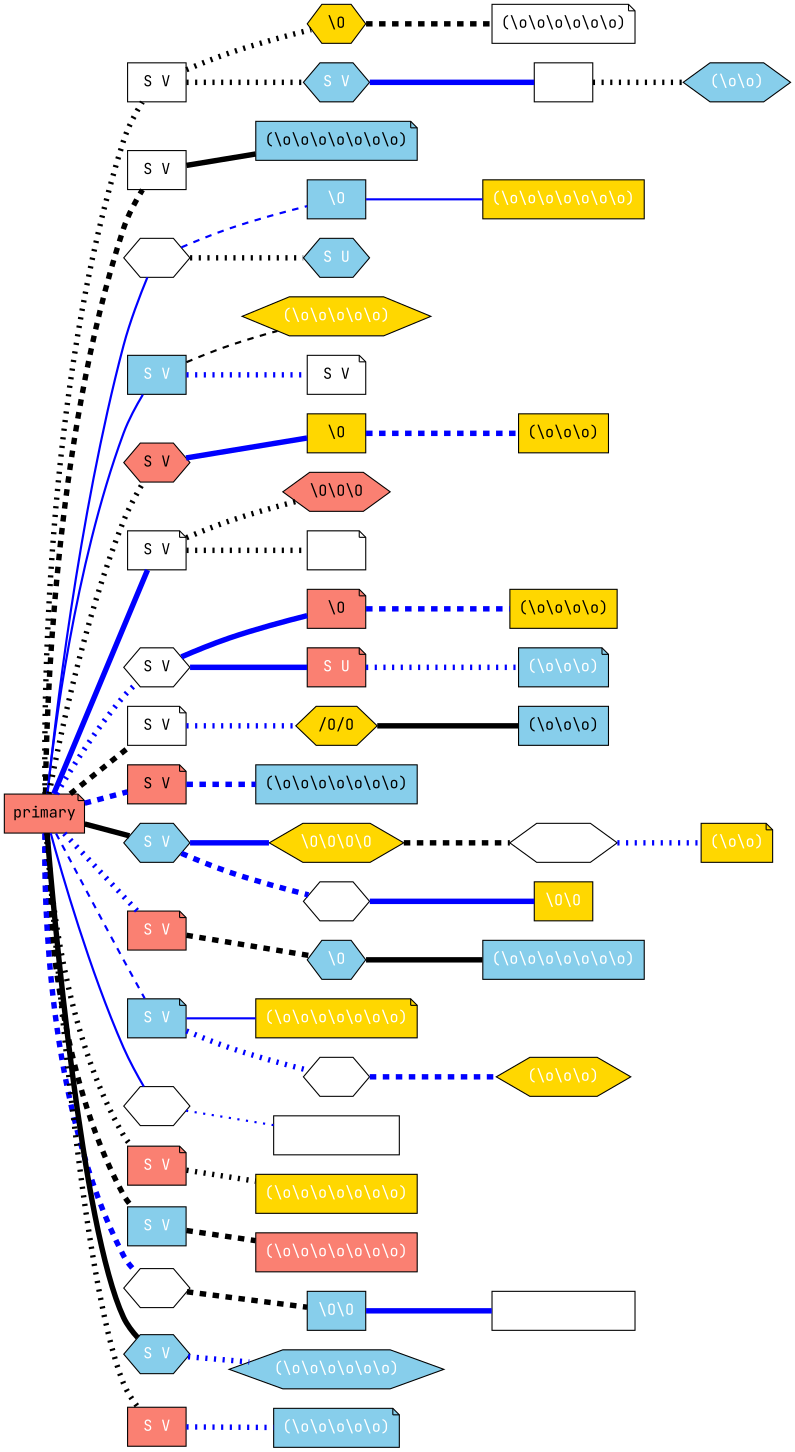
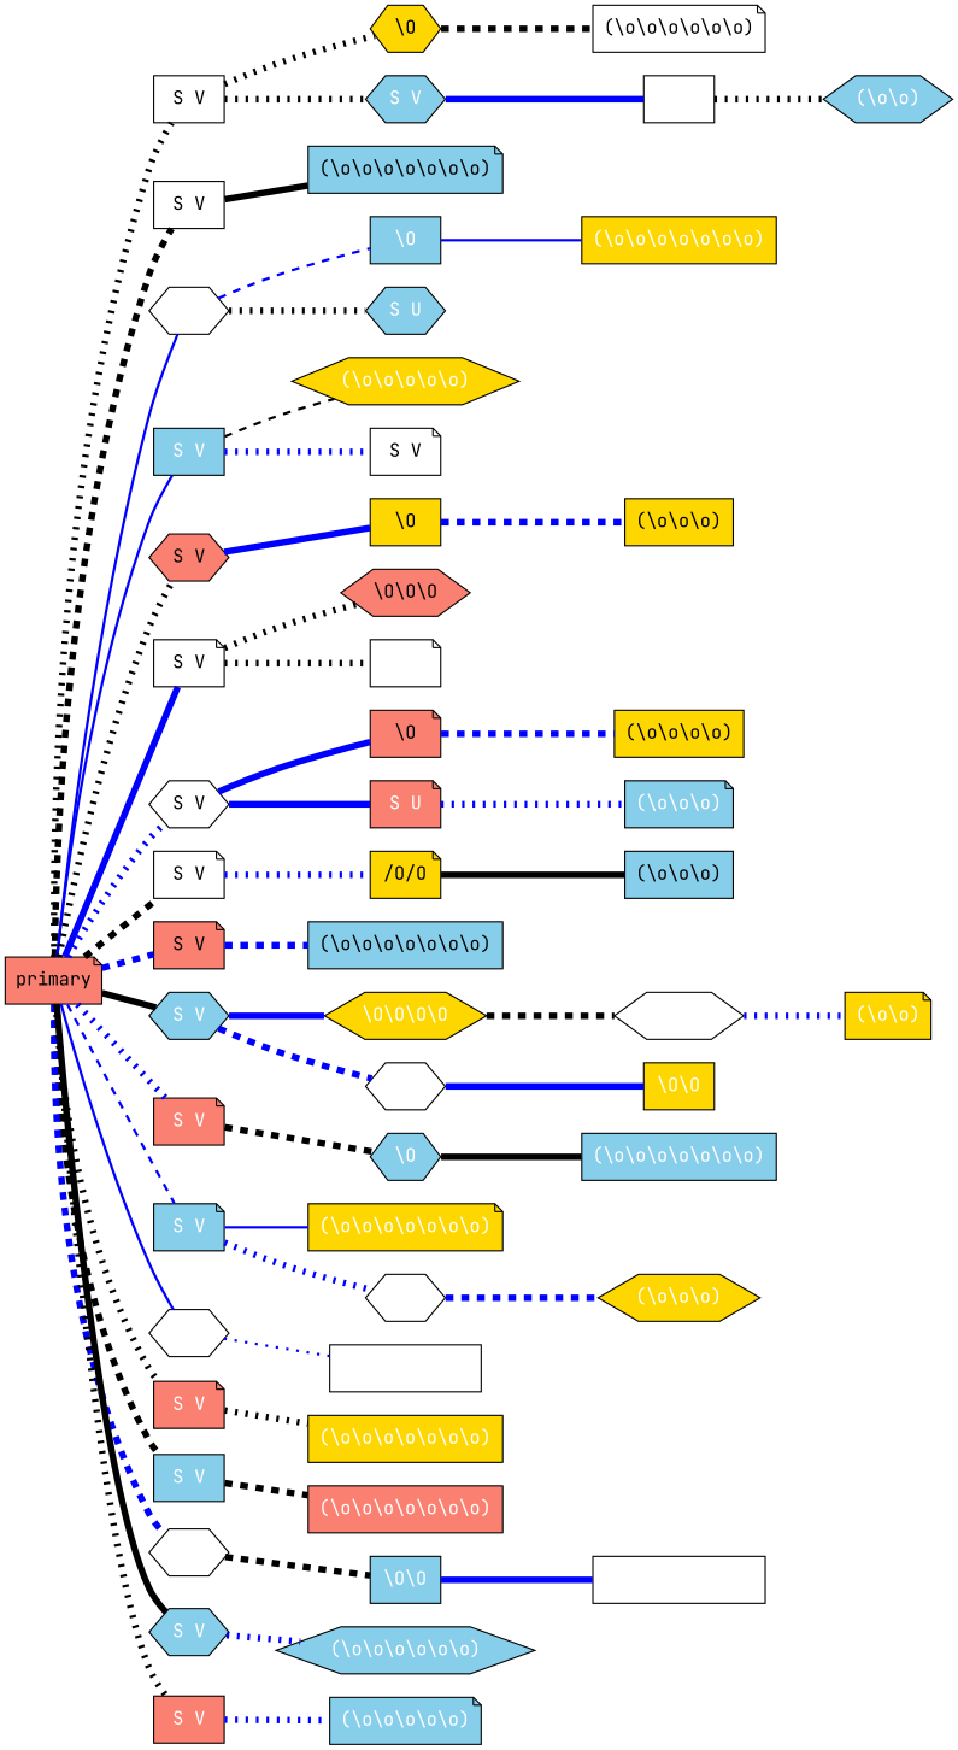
  graph {
    rankdir=LR
    fontname="JetBrains Mono"
    node [fillcolor=skyblue fontcolor="#ffffff" qtype=knot_node style=filled shape=hexagon fontname="JetBrains Mono" knot_spin=Z]
    edge [color=blue penwidth=5 qtype=knot_link style=dotted fontname="JetBrains Mono"]
    n1 [fillcolor=white fontcolor="#000000" label="S V" pendant_attach=V pendant_colors="#A86540" pendant_length=24.5 pendant_ply=S qtype=pendant_node shape=box knot_spin=""]
    n2 [fillcolor=gold fontcolor="#000000" knot_position=7.0 knot_type=S knot_value=1 label="\\O"]
    n3 [label="S V" pendant_attach=V pendant_colors="#673923" pendant_length=12.0 pendant_ply=S qtype=pendant_node knot_spin=""]
    primary [fillcolor=salmon shape=note fontcolor="" qtype="" knot_spin=""]
    n5 [fillcolor=white fontcolor="#000000" label="S V" pendant_attach=V pendant_colors="#A86540" pendant_length=24.0 pendant_ply=S qtype=pendant_node shape=box knot_spin=""]
    n6 [fillcolor=white label="S V" pendant_attach=V pendant_colors="#35170C:#A86540" pendant_length=26.0 pendant_ply=S qtype=pendant_node knot_spin=""]
    n7 [label="S V" pendant_attach=V pendant_colors="#35170C:#A86540" pendant_length=29.0 pendant_ply=S qtype=pendant_node shape=box knot_spin=""]
    n8 [fillcolor=salmon fontcolor="#000000" label="S V" pendant_attach=V pendant_colors="#A86540" pendant_length=32.0 pendant_ply=S qtype=pendant_node knot_spin=""]
    n9 [fillcolor=white fontcolor="#000000" label="S V" pendant_attach=V pendant_colors="#A86540" pendant_length=27.5 pendant_ply=S qtype=pendant_node shape=note knot_spin=""]
    n10 [fillcolor=white fontcolor="#000000" label="S V" pendant_attach=V pendant_colors="#A86540" pendant_length=25.0 pendant_ply=S qtype=pendant_node knot_spin=""]
    n11 [fillcolor=white fontcolor="#000000" label="S V" pendant_attach=V pendant_colors="#A86540" pendant_length=23.5 pendant_ply=S qtype=pendant_node shape=note knot_spin=""]
    n12 [fillcolor=salmon fontcolor="#000000" label="S V" pendant_attach=V pendant_colors="#A86540" pendant_length=24.0 pendant_ply=S qtype=pendant_node shape=note knot_spin=""]
    n13 [label="S V" pendant_attach=V pendant_colors="#5A3D30" pendant_length=25.5 pendant_ply=S qtype=pendant_node knot_spin=""]
    n14 [fillcolor=salmon label="S V" pendant_attach=V pendant_colors="#5A3D30" pendant_length=24.5 pendant_ply=S qtype=pendant_node shape=note knot_spin=""]
    n15 [label="S V" pendant_attach=V pendant_colors="#35170C:#A86540" pendant_length=25.5 pendant_ply=S qtype=pendant_node shape=note knot_spin=""]
    n16 [fillcolor=white label="S V" pendant_attach=V pendant_colors="#673923:#A86540" pendant_length=30.0 pendant_ply=S qtype=pendant_node knot_spin=""]
    n17 [fillcolor=salmon label="S V" pendant_attach=V pendant_colors="#5A3D30" pendant_length=26.0 pendant_ply=S qtype=pendant_node shape=note knot_spin=""]
    n18 [label="S V" pendant_attach=V pendant_colors="#5A3D30" pendant_length=26.5 pendant_ply=S qtype=pendant_node shape=box knot_spin=""]
    n19 [fillcolor=white label="S V" pendant_attach=V pendant_colors="#5A3D30" pendant_length=22.5 pendant_ply=S qtype=pendant_node knot_spin=""]
    n20 [label="S V" pendant_attach=V pendant_colors="#5A3D30" pendant_length=18.5 pendant_ply=S qtype=pendant_node knot_spin=""]
    n21 [fillcolor=salmon label="S V" pendant_attach=V pendant_colors="#5A3D30" pendant_length=31.5 pendant_ply=S qtype=pendant_node shape=box knot_spin=""]
    n22 [fillcolor=white fontcolor="#000000" knot_position=16.0 knot_type=L knot_value=6 label="(\\o\\o\\o\\o\\o\\o)" shape=note]
    n23 [fillcolor=white knot_position=2.0 knot_type=S knot_value=1 label="\\O" shape=box]
    n24 [knot_position=6.0 knot_type=L knot_value=2 label="(\\o\\o)"]
    n25 [fontcolor="#000000" knot_position=17.0 knot_type=L knot_value=7 label="(\\o\\o\\o\\o\\o\\o\\o)" shape=note]
    n26 [knot_position=6.5 knot_type=S knot_value=1 label="\\O" shape=box]
    n27 [label="S U" pendant_attach=U pendant_colors="#673923" pendant_length=0.0 pendant_ply=S qtype=pendant_node knot_spin=""]
    n28 [fillcolor=gold knot_position=15.0 knot_type=L knot_value=7 label="(\\o\\o\\o\\o\\o\\o\\o)" shape=box]
    n29 [fillcolor=gold knot_position=17.0 knot_type=L knot_value=5 label="(\\o\\o\\o\\o\\o)"]
    n30 [fillcolor=white fontcolor="#000000" label="S V" pendant_attach=V pendant_colors="#A86540" pendant_length=0.0 pendant_ply=S qtype=pendant_node shape=note knot_spin=""]
    n31 [fillcolor=gold fontcolor="#000000" knot_position=8.5 knot_type=S knot_value=1 label="\\O" shape=box]
    n32 [fillcolor=gold fontcolor="#000000" knot_position=19.0 knot_type=L knot_value=3 label="(\\o\\o\\o)" shape=box]
    n33 [fillcolor=salmon fontcolor="#000000" knot_position=5.5 knot_type=S knot_value=3 label="\\O\\O\\O"]
    n34 [fillcolor=white label="S U" pendant_attach=U pendant_colors="#673923" pendant_length=1.5 pendant_ply=S qtype=pendant_node shape=note knot_spin=""]
    n35 [fillcolor=salmon fontcolor="#000000" knot_position=6.5 knot_type=S knot_value=1 label="\\O" shape=note]
    n36 [fillcolor=salmon label="S U" pendant_attach=U pendant_colors="#35170C" pendant_length=13.5 pendant_ply=S qtype=pendant_node shape=note knot_spin=""]
    n37 [fillcolor=gold fontcolor="#000000" knot_position=15.0 knot_type=L knot_value=4 label="(\\o\\o\\o\\o)" shape=box]
    n38 [knot_position=4.5 knot_type=L knot_value=3 label="(\\o\\o\\o)" shape=note]
-   n39 [fillcolor=gold fontcolor="#000000" knot_position=7.0 knot_spin=S knot_type=S knot_value=2 label="/O/O"]
+   n39 [fillcolor=gold fontcolor="#000000" knot_position=7.0 knot_spin=S knot_type=S knot_value=2 label="/O/O" shape=note]
    n40 [fontcolor="#000000" knot_position=18.5 knot_type=L knot_value=3 label="(\\o\\o\\o)" shape=box]
    n41 [fontcolor="#000000" knot_position=20.0 knot_type=L knot_value=7 label="(\\o\\o\\o\\o\\o\\o\\o)" shape=box]
    n42 [fillcolor=gold knot_position=5.0 knot_type=S knot_value=4 label="\\O\\O\\O\\O"]
    n43 [fillcolor=white label="S U" pendant_attach=U pendant_colors="#35170C" pendant_length=9.0 pendant_ply=S qtype=pendant_node knot_spin=""]
    n44 [fillcolor=white knot_position=19.0 knot_type=L knot_value=2 label="(\\o\\o)"]
    n45 [fillcolor=gold knot_position=23.5 knot_type=L knot_value=2 label="(\\o\\o)" shape=note]
    n46 [fillcolor=gold knot_position=1.5 knot_type=S knot_value=2 label="\\O\\O" shape=box]
    n47 [knot_position=5.0 knot_type=S knot_value=1 label="\\O"]
    n48 [knot_position=18.5 knot_type=L knot_value=7 label="(\\o\\o\\o\\o\\o\\o\\o)" shape=box]
    n49 [fillcolor=gold knot_position=16.5 knot_type=L knot_value=7 label="(\\o\\o\\o\\o\\o\\o\\o)" shape=note]
    n50 [fillcolor=white label="S U" pendant_attach=U pendant_colors="#35170C" pendant_length=10.0 pendant_ply=S qtype=pendant_node knot_spin=""]
    n51 [fillcolor=gold knot_position=7.0 knot_type=L knot_value=3 label="(\\o\\o\\o)"]
    n52 [fillcolor=white knot_position=15.5 knot_type=L knot_value=5 label="(\\o\\o\\o\\o\\o)" shape=box]
    n53 [fillcolor=gold knot_position=15.0 knot_type=L knot_value=7 label="(\\o\\o\\o\\o\\o\\o\\o)" shape=box]
    n54 [fillcolor=salmon knot_position=15.0 knot_type=L knot_value=7 label="(\\o\\o\\o\\o\\o\\o\\o)" shape=box]
    n55 [knot_position=4.5 knot_type=S knot_value=2 label="\\O\\O" shape=box]
    n56 [fillcolor=white knot_position=15.0 knot_type=L knot_value=6 label="(\\o\\o\\o\\o\\o\\o)" shape=box]
    n57 [knot_position=14.0 knot_type=L knot_value=6 label="(\\o\\o\\o\\o\\o\\o)"]
    n58 [knot_position=16.0 knot_type=L knot_value=5 label="(\\o\\o\\o\\o\\o)" shape=note]
    n1 -- n2 [color=black]
    n1 -- n3 [color=black qtype=pendant_link]
    n2 -- n22 [color=black style=dashed]
    n3 -- n23 [style=bold]
    primary -- n1 [color=black qtype=pendant_link]
    primary -- n5 [color=black qtype=pendant_link style=dashed]
    primary -- n6 [penwidth=2 qtype=pendant_link style=bold]
    primary -- n7 [penwidth=2 qtype=pendant_link style=bold]
    primary -- n8 [color=black qtype=pendant_link]
    primary -- n9 [qtype=pendant_link style=bold]
    primary -- n10 [qtype=pendant_link]
    primary -- n11 [color=black qtype=pendant_link style=dashed]
    primary -- n12 [qtype=pendant_link style=dashed]
    primary -- n13 [color=black qtype=pendant_link style=bold]
    primary -- n14 [qtype=pendant_link]
    primary -- n15 [penwidth=2 qtype=pendant_link style=dashed]
    primary -- n16 [penwidth=2 qtype=pendant_link style=bold]
    primary -- n17 [color=black qtype=pendant_link]
    primary -- n18 [color=black qtype=pendant_link style=dashed]
    primary -- n19 [qtype=pendant_link style=dashed]
    primary -- n20 [color=black qtype=pendant_link style=bold]
    primary -- n21 [color=black qtype=pendant_link]
    n5 -- n25 [color=black style=bold]
    n6 -- n26 [penwidth=2 style=dashed]
    n6 -- n27 [color=black qtype=pendant_link]
    n7 -- n29 [color=black penwidth=2 style=dashed]
    n7 -- n30 [qtype=pendant_link]
    n8 -- n31 [style=bold]
    n9 -- n33 [color=black]
    n9 -- n34 [color=black qtype=pendant_link]
    n10 -- n35 [style=bold]
    n10 -- n36 [qtype=pendant_link style=bold]
    n11 -- n39
    n12 -- n41 [style=dashed]
    n13 -- n42 [style=bold]
    n13 -- n43 [qtype=pendant_link style=dashed]
    n14 -- n47 [color=black style=dashed]
    n15 -- n49 [penwidth=2 style=bold]
    n15 -- n50 [qtype=pendant_link]
    n16 -- n52 [penwidth=2]
    n17 -- n53 [color=black]
    n18 -- n54 [color=black style=dashed]
    n19 -- n55 [color=black style=dashed]
    n20 -- n57
    n21 -- n58
    n23 -- n24 [color=black]
    n26 -- n28 [penwidth=2 style=bold]
    n31 -- n32 [style=dashed]
    n35 -- n37 [style=dashed]
    n36 -- n38
    n39 -- n40 [color=black style=bold]
    n42 -- n44 [color=black style=dashed]
    n43 -- n46 [style=bold]
    n44 -- n45
    n47 -- n48 [color=black style=bold]
    n50 -- n51 [style=dashed]
    n55 -- n56 [style=bold]
  }
